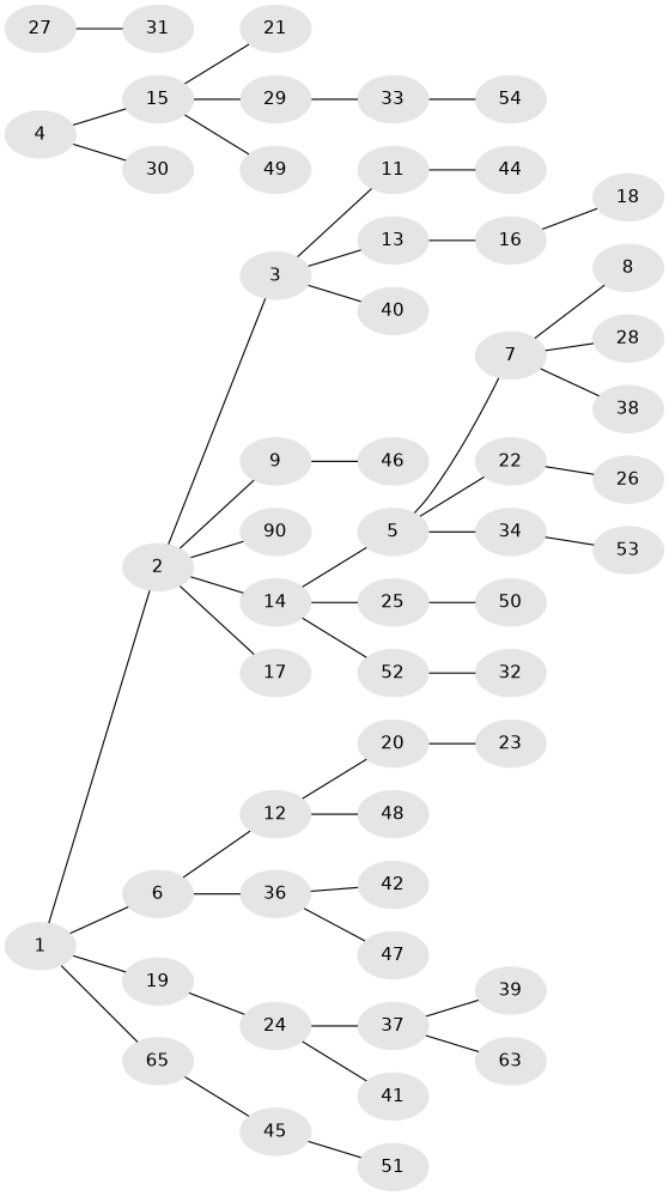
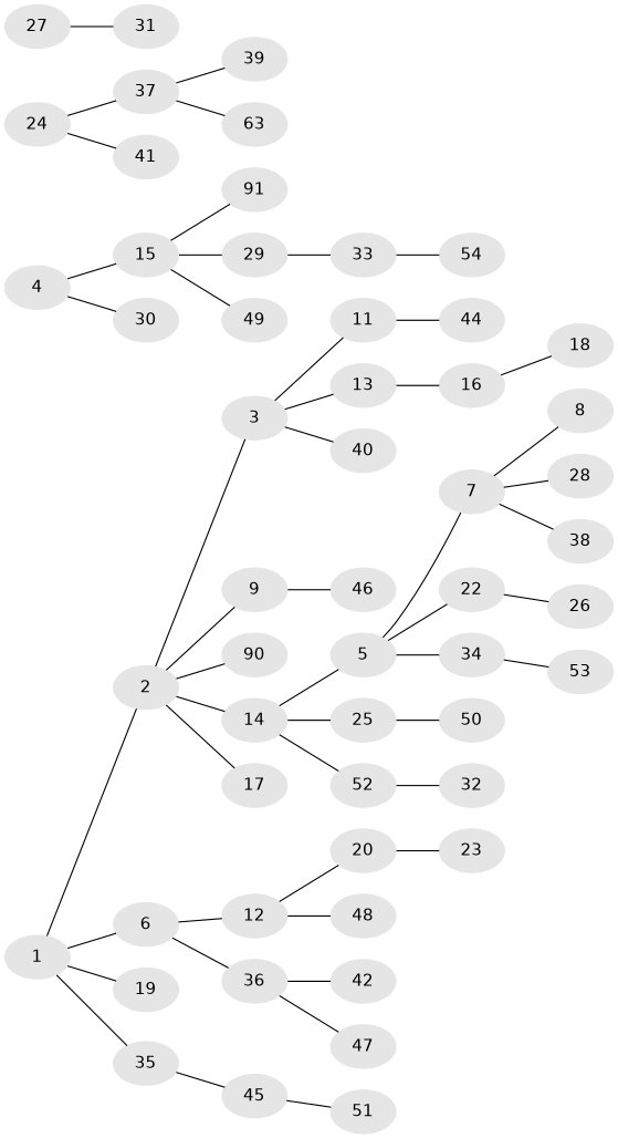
  graph {
    fontname="DejaVu Sans"
    rankdir=LR
    node [color=gray90 fontname="DejaVu Sans" style=filled]
    edge [fontname="DejaVu Sans"]
    1
    2
    6
    19
-   35 [label=65]
+   35
    3
    9
    n8 [label=90]
    14
    17
    4
    15
    30
    12
    36
    24
    45
    11
    13
    40
    5
    7
    22
    34
    46
    25
    52
    44
    16
-   21
+   21 [label=91]
    29
    49
    8
    28
    38
    26
    53
    20
    48
    42
    47
    23
    18
    50
    32
    33
    37
    41
    27
    31
    39
    n52 [label=63]
    54
    51
    1 -- 2
    1 -- 6
    1 -- 19
    1 -- 35
    2 -- 3
    2 -- 9
    2 -- n8
    2 -- 14
    2 -- 17
    6 -- 12
    6 -- 36
-   19 -- 24
    35 -- 45
    3 -- 11
    3 -- 13
    3 -- 40
    9 -- 46
    14 -- 5
    14 -- 25
    14 -- 52
    4 -- 15
    4 -- 30
    15 -- 21
    15 -- 29
    15 -- 49
    12 -- 20
    12 -- 48
    36 -- 42
    36 -- 47
    24 -- 37
    24 -- 41
    45 -- 51
    11 -- 44
    13 -- 16
    5 -- 7
    5 -- 22
    5 -- 34
    7 -- 8
    7 -- 28
    7 -- 38
    22 -- 26
    34 -- 53
    25 -- 50
    52 -- 32
    16 -- 18
    29 -- 33
    20 -- 23
    33 -- 54
    37 -- 39
    37 -- n52
    27 -- 31
  }
